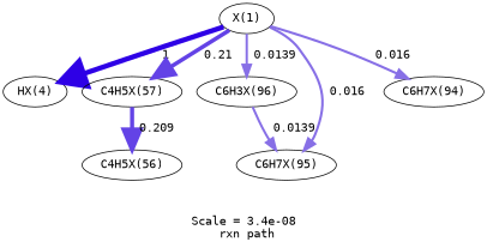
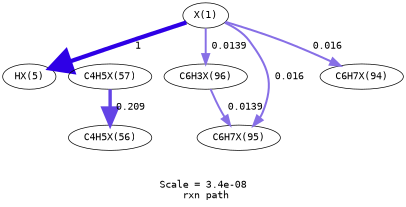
  digraph {
    fontname="DejaVu Sans Mono"
    label="Scale = 3.4e-08\l rxn path"
    node [fontname="DejaVu Sans Mono"]
    edge [arrowsize=2.41 color="0.7, 0.514, 0.9" fontname="DejaVu Sans Mono" style="setlinewidth(4.82)"]
    n1 [label="X(1)"]
-   n2 [label="HX(4)"]
+   n2 [label="HX(5)"]
    n3 [label="C4H5X(57)"]
    n4 [label="C6H3X(96)"]
    n5 [label="C6H7X(95)"]
    n6 [label="C6H7X(94)"]
    n7 [label="C4H5X(56)"]
    n1 -> n2 [arrowsize=3 color="0.7, 1.5, 0.9" label=" 1" style="setlinewidth(6)"]
-   n1 -> n3 [color="0.7, 0.71, 0.9" label=" 0.21"]
    n1 -> n4 [arrowsize=1.39 label=" 0.0139" style="setlinewidth(2.77)"]
    n1 -> n5 [arrowsize=1.44 color="0.7, 0.516, 0.9" label=" 0.016" style="setlinewidth(2.88)"]
    n1 -> n6 [arrowsize=1.44 color="0.7, 0.516, 0.9" label=" 0.016" style="setlinewidth(2.88)"]
    n3 -> n7 [color="0.7, 0.709, 0.9" label=" 0.209"]
    n4 -> n5 [arrowsize=1.39 label=" 0.0139" style="setlinewidth(2.77)"]
  }
